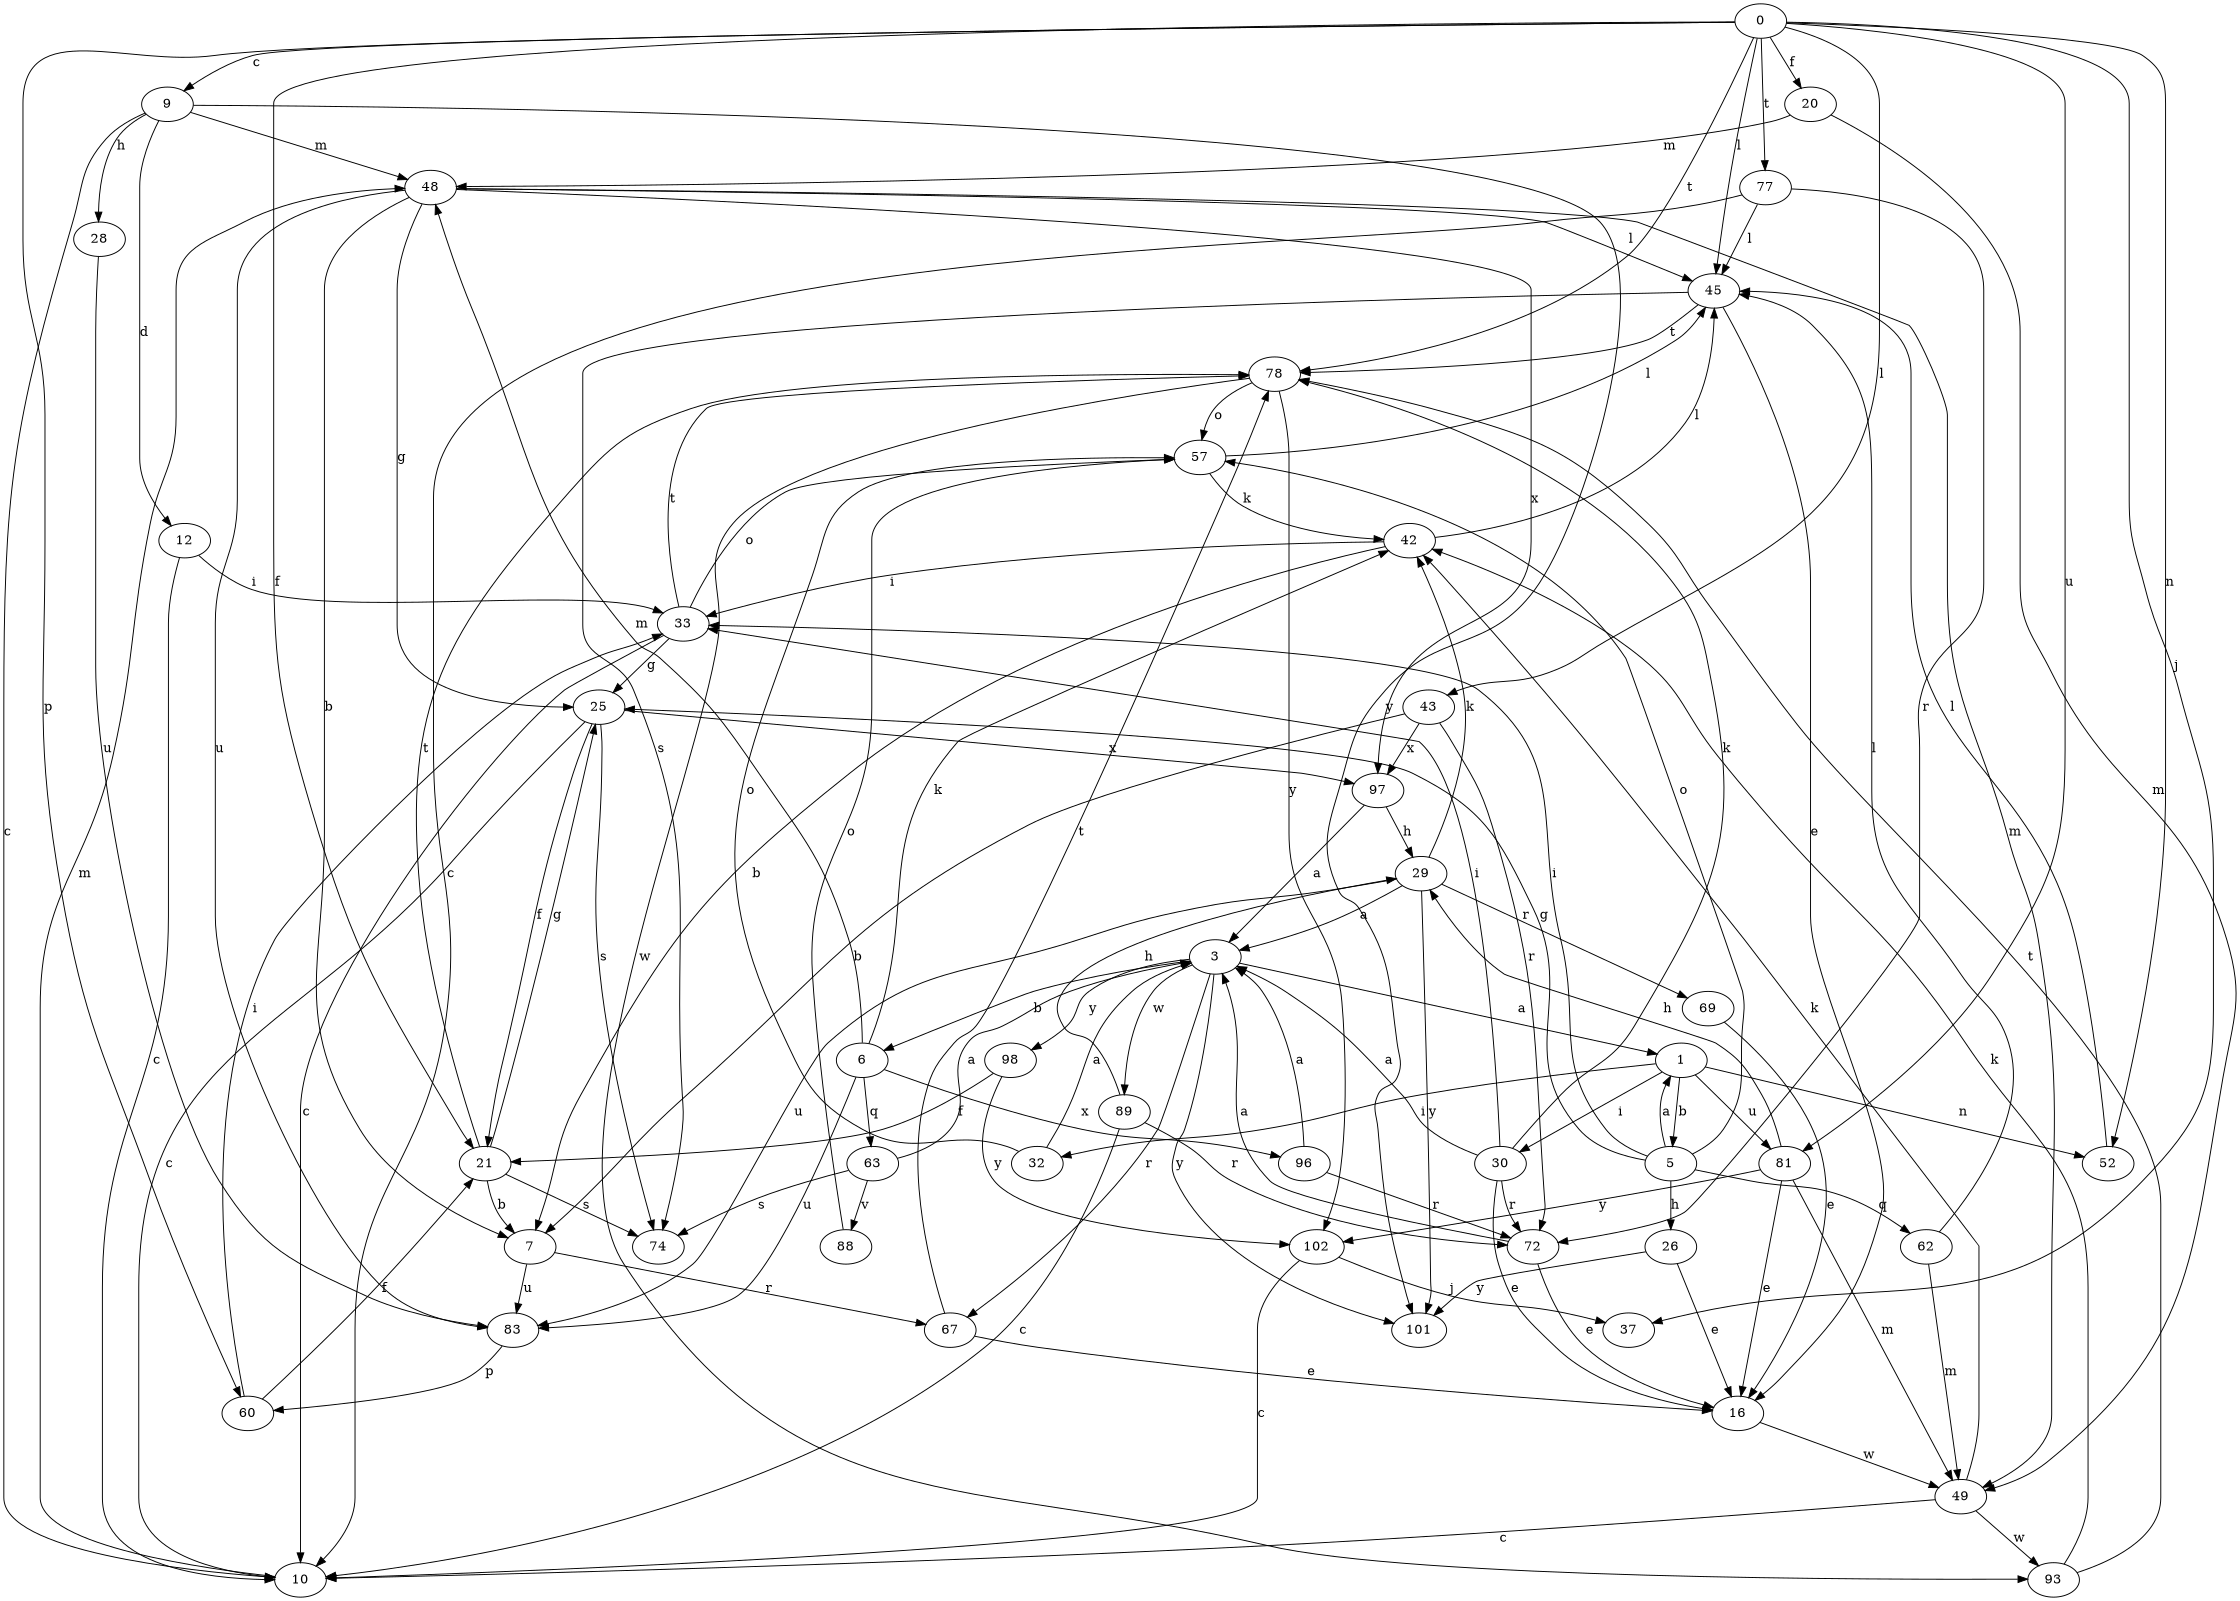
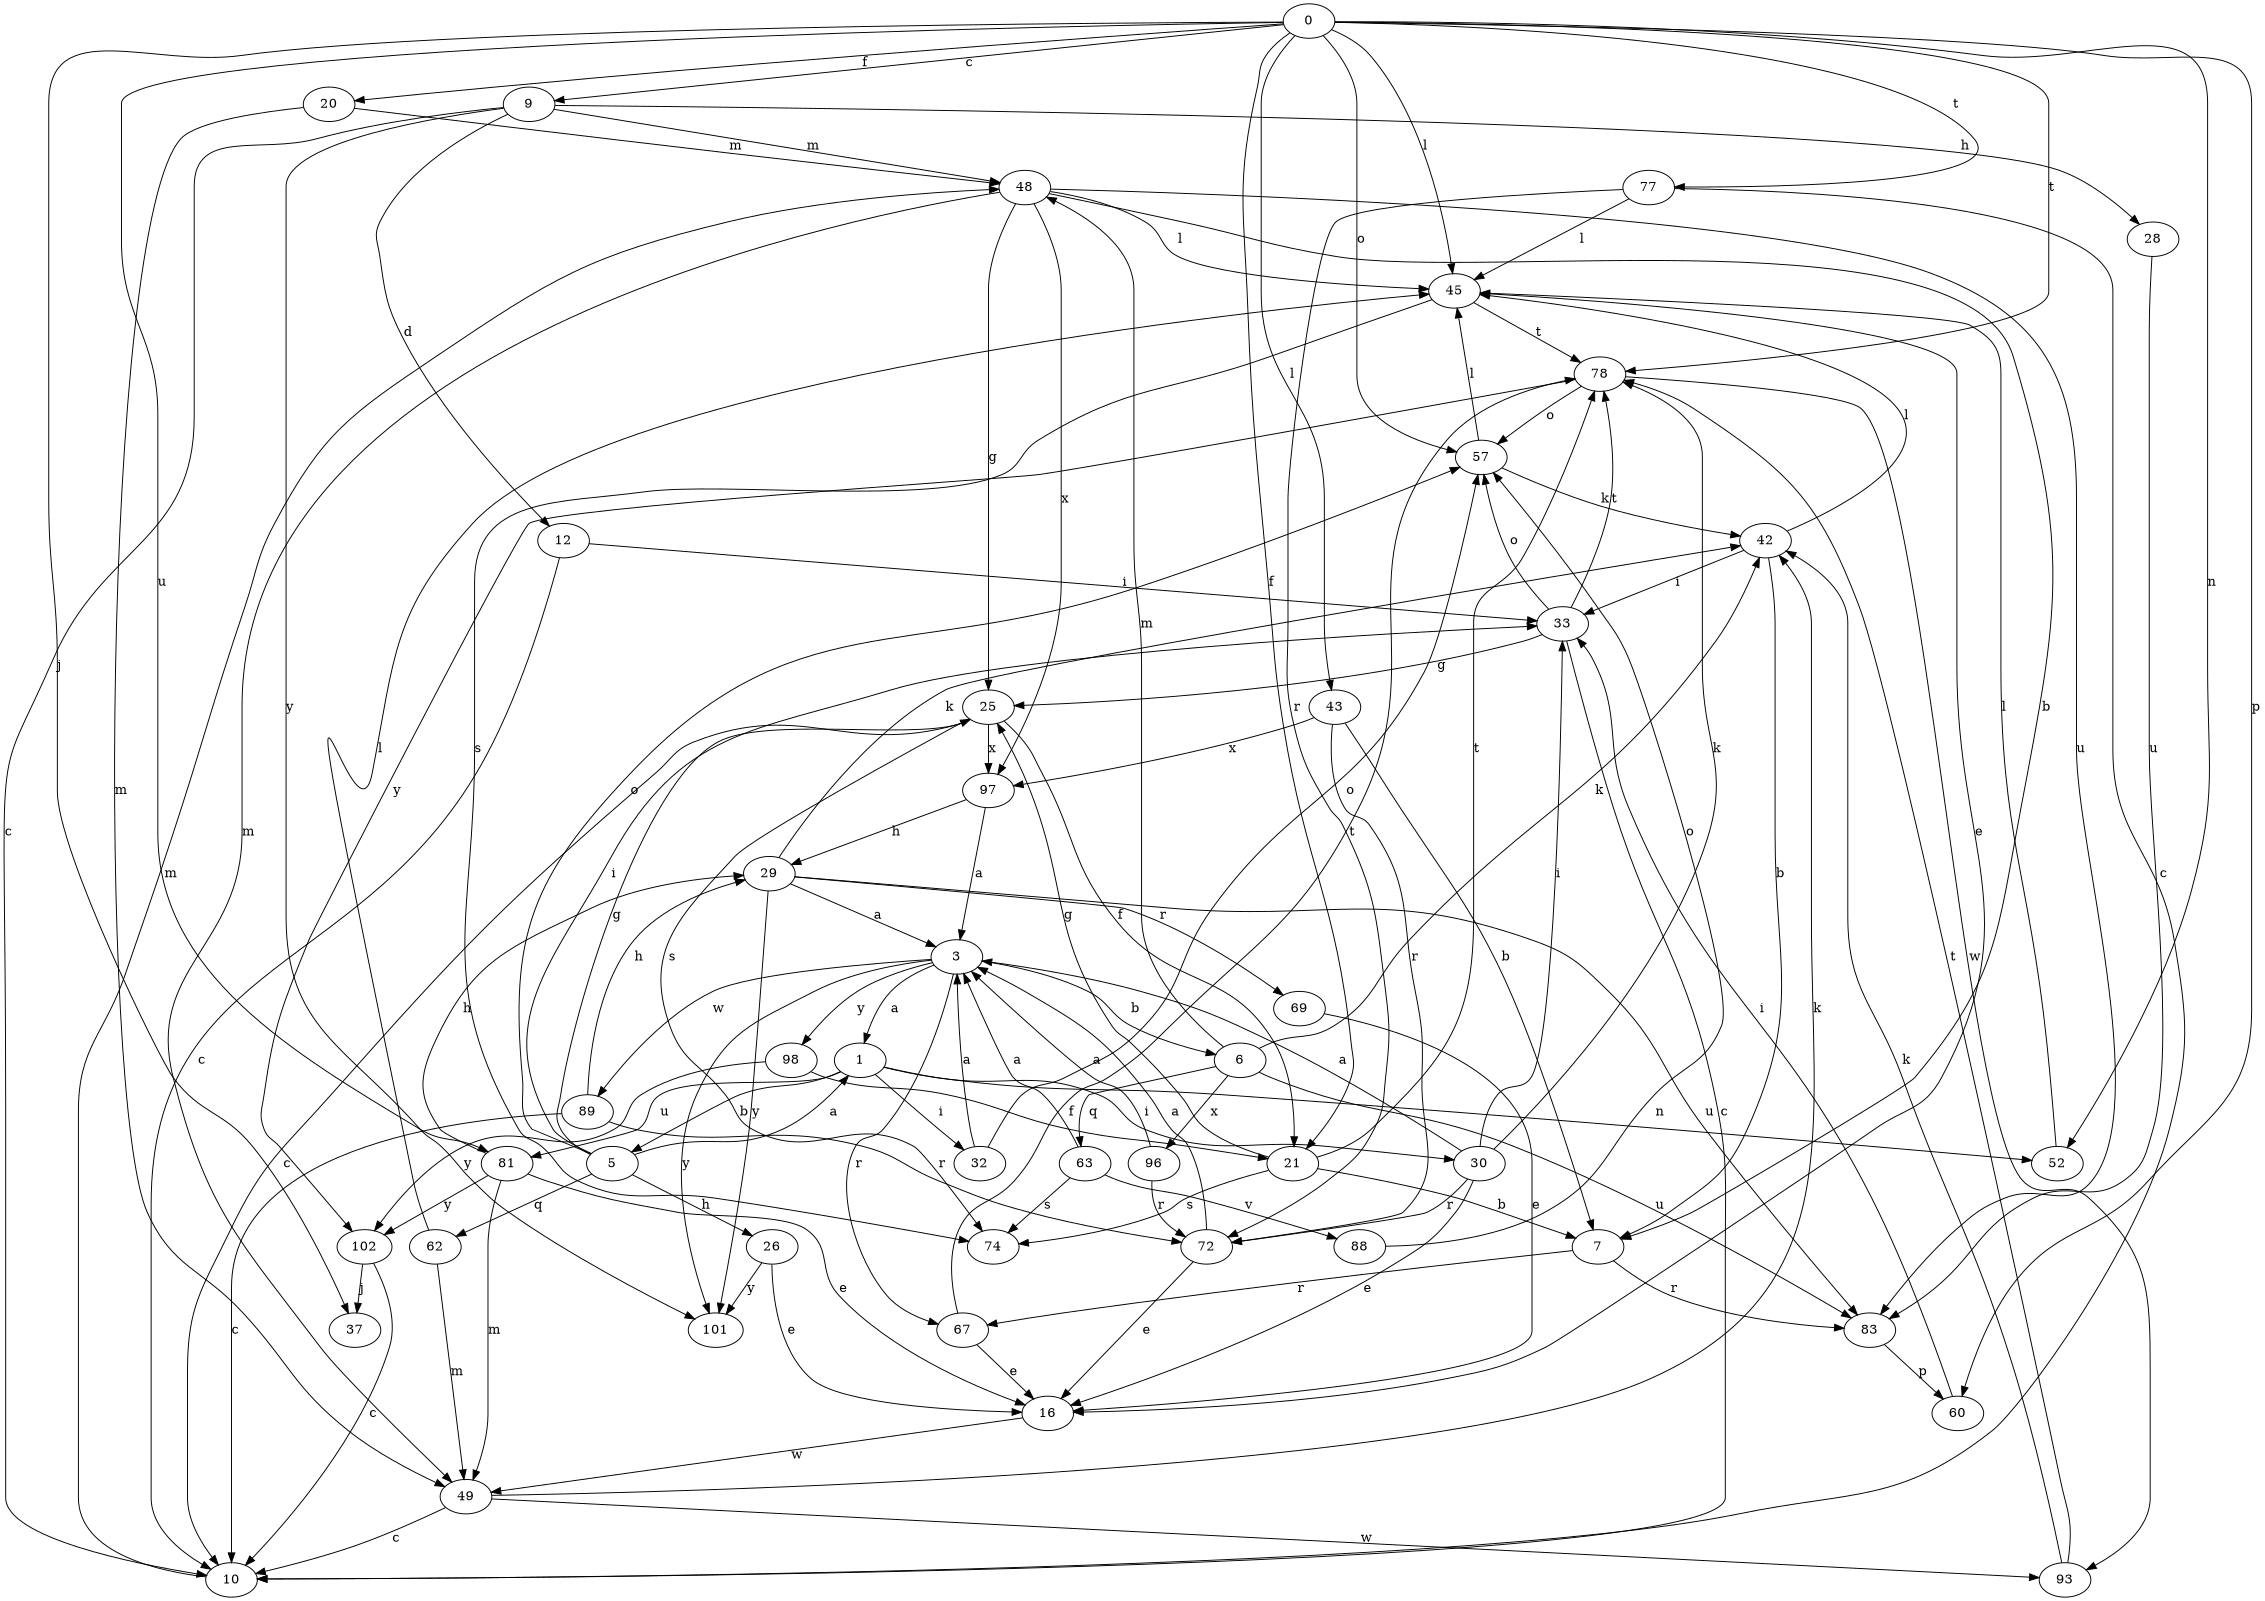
  strict digraph {
    0
    9
    20
    21
    37
    43
    45
    52
    57
    60
    77
    78
    81
    101
    48
    10
    12
    28
    49
    25
    7
    74
    97
    n24 [label=72]
    16
    42
    33
    93
    102
    29
    1
    5
    30
    32
    26
    62
    3
    6
    67
    89
    98
    63
    83
    96
    88
    69
    0 -> 9 [label=c]
    0 -> 20 [label=f]
    0 -> 21 [label=f]
    0 -> 37 [label=j]
    0 -> 43 [label=l]
    0 -> 45 [label=l]
    0 -> 52 [label=n]
+   0 -> 57 [label=o]
    0 -> 60 [label=p]
    0 -> 77 [label=t]
    0 -> 78 [label=t]
    0 -> 81 [label=u]
    9 -> 101 [label=y]
    9 -> 48 [label=m]
    9 -> 10 [label=c]
    9 -> 12 [label=d]
    9 -> 28 [label=h]
    20 -> 48 [label=m]
    20 -> 49 [label=m]
    21 -> 78 [label=t]
    21 -> 25 [label=g]
    21 -> 7 [label=b]
    21 -> 74 [label=s]
    43 -> 7 [label=b]
    43 -> 97 [label=x]
    43 -> n24 [label=r]
    45 -> 78 [label=t]
    45 -> 74 [label=s]
    45 -> 16 [label=e]
    52 -> 45 [label=l]
    57 -> 45 [label=l]
    57 -> 42 [label=k]
-   60 -> 21 [label=f]
    60 -> 33 [label=i]
    77 -> 45 [label=l]
    77 -> 10 [label=c]
    77 -> n24 [label=r]
    78 -> 57 [label=o]
    78 -> 93 [label=w]
    78 -> 102 [label=y]
    81 -> 49 [label=m]
    81 -> 16 [label=e]
    81 -> 102 [label=y]
    81 -> 29 [label=h]
    48 -> 45 [label=l]
    48 -> 49 [label=m]
    48 -> 25 [label=g]
    48 -> 7 [label=b]
    48 -> 97 [label=x]
    48 -> 83 [label=u]
    10 -> 48 [label=m]
    12 -> 10 [label=c]
    12 -> 33 [label=i]
    28 -> 83 [label=u]
    49 -> 10 [label=c]
    49 -> 42 [label=k]
    49 -> 93 [label=w]
    25 -> 21 [label=f]
    25 -> 10 [label=c]
    25 -> 74 [label=s]
    25 -> 97 [label=x]
    7 -> 67 [label=r]
-   7 -> 83 [label=u]
+   7 -> 83 [label=r]
    97 -> 29 [label=h]
    97 -> 3 [label=a]
    n24 -> 16 [label=e]
    n24 -> 3 [label=a]
    16 -> 49 [label=w]
    42 -> 45 [label=l]
    42 -> 7 [label=b]
    42 -> 33 [label=i]
    33 -> 57 [label=o]
    33 -> 78 [label=t]
    33 -> 10 [label=c]
    33 -> 25 [label=g]
    93 -> 78 [label=t]
    93 -> 42 [label=k]
    102 -> 37 [label=j]
    102 -> 10 [label=c]
    29 -> 101 [label=y]
    29 -> 42 [label=k]
    29 -> 3 [label=a]
    29 -> 83 [label=u]
    29 -> 69 [label=r]
    1 -> 52 [label=n]
    1 -> 81 [label=u]
    1 -> 5 [label=b]
    1 -> 30 [label=i]
    1 -> 32 [label=i]
    5 -> 57 [label=o]
    5 -> 25 [label=g]
    5 -> 33 [label=i]
    5 -> 1 [label=a]
    5 -> 26 [label=h]
    5 -> 62 [label=q]
    30 -> 78 [label=k]
    30 -> n24 [label=r]
    30 -> 16 [label=e]
    30 -> 33 [label=i]
    30 -> 3 [label=a]
    32 -> 57 [label=o]
    32 -> 3 [label=a]
    26 -> 101 [label=y]
    26 -> 16 [label=e]
    62 -> 45 [label=l]
    62 -> 49 [label=m]
    3 -> 101 [label=y]
    3 -> 1 [label=a]
    3 -> 6 [label=b]
    3 -> 67 [label=r]
    3 -> 89 [label=w]
    3 -> 98 [label=y]
    6 -> 48 [label=m]
    6 -> 42 [label=k]
    6 -> 63 [label=q]
    6 -> 83 [label=u]
    6 -> 96 [label=x]
    67 -> 78 [label=t]
    67 -> 16 [label=e]
    89 -> 10 [label=c]
    89 -> n24 [label=r]
    89 -> 29 [label=h]
    98 -> 21 [label=f]
    98 -> 102 [label=y]
    63 -> 74 [label=s]
    63 -> 3 [label=a]
    63 -> 88 [label=v]
    83 -> 60 [label=p]
    96 -> n24 [label=r]
    96 -> 3 [label=a]
    88 -> 57 [label=o]
    69 -> 16 [label=e]
  }
